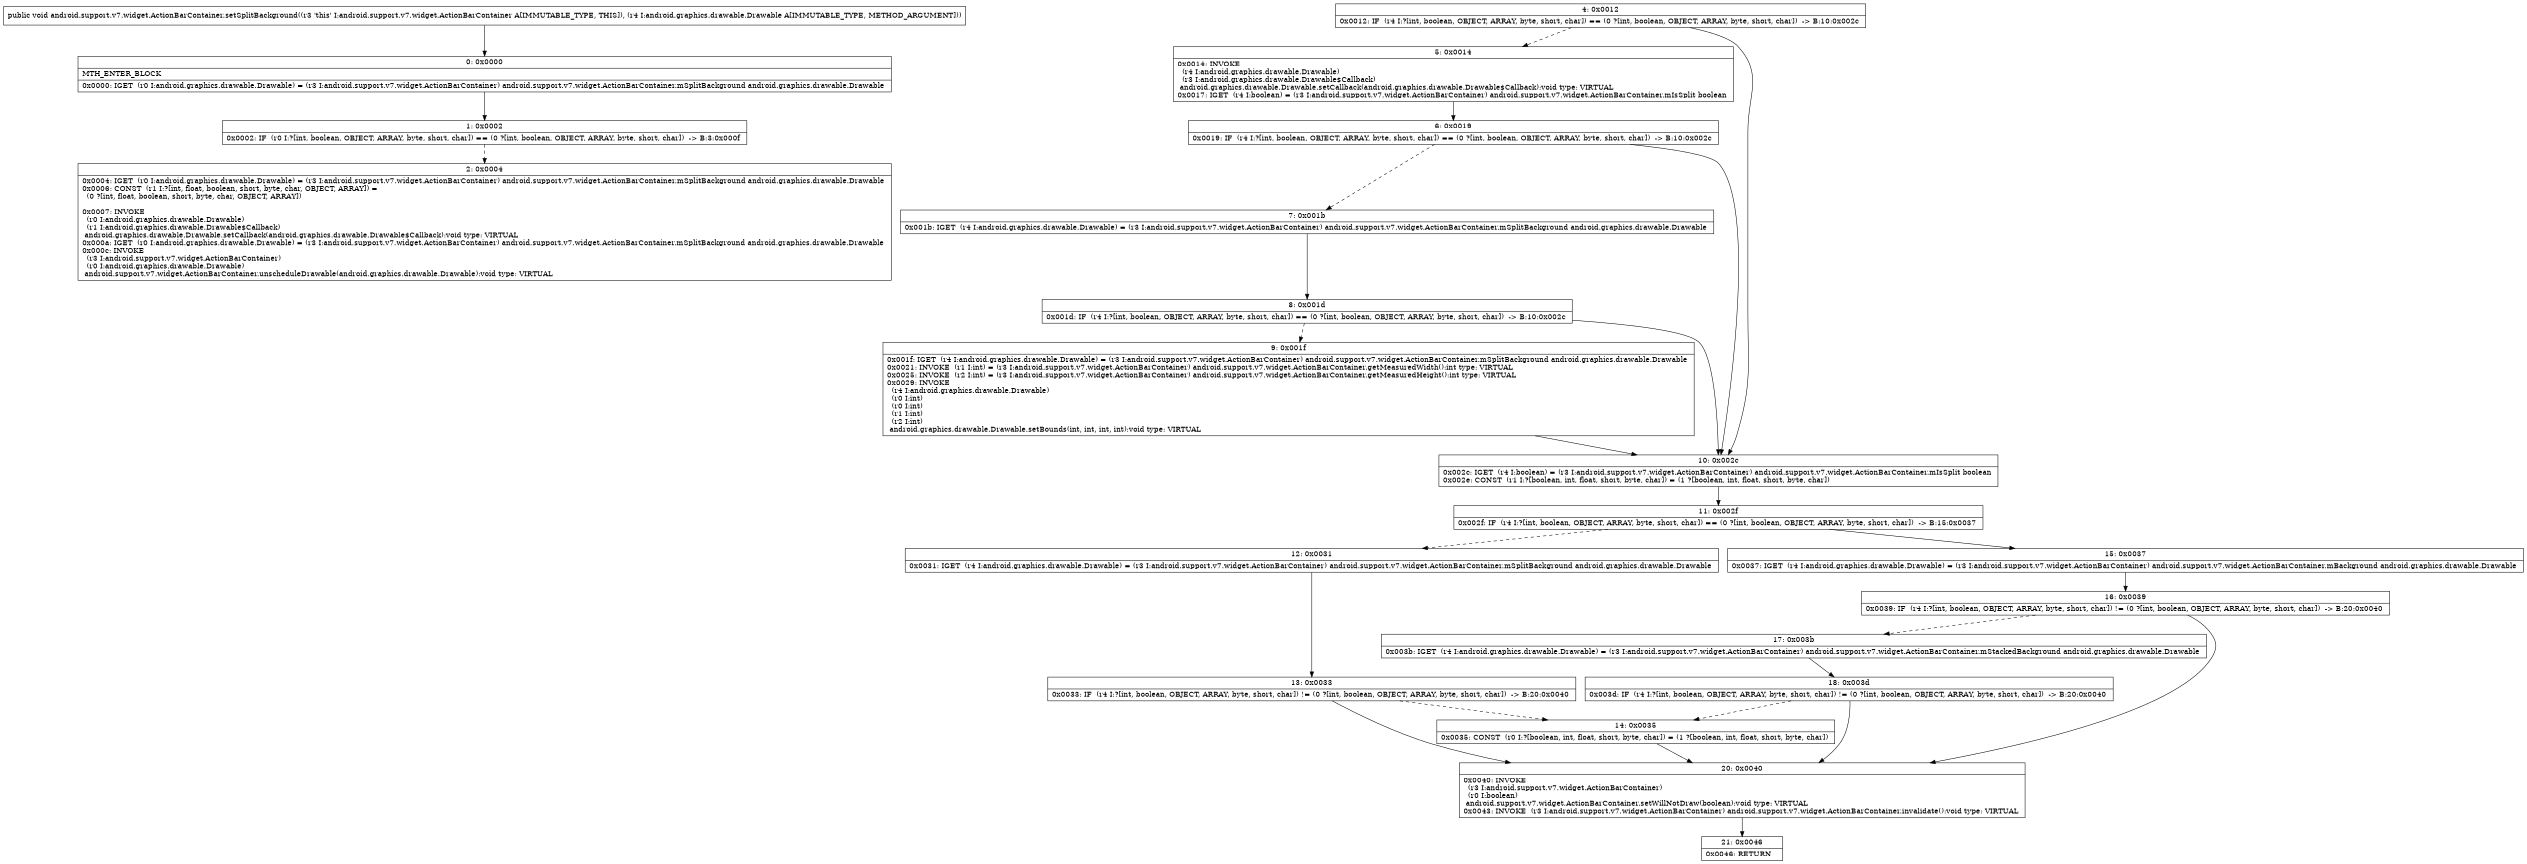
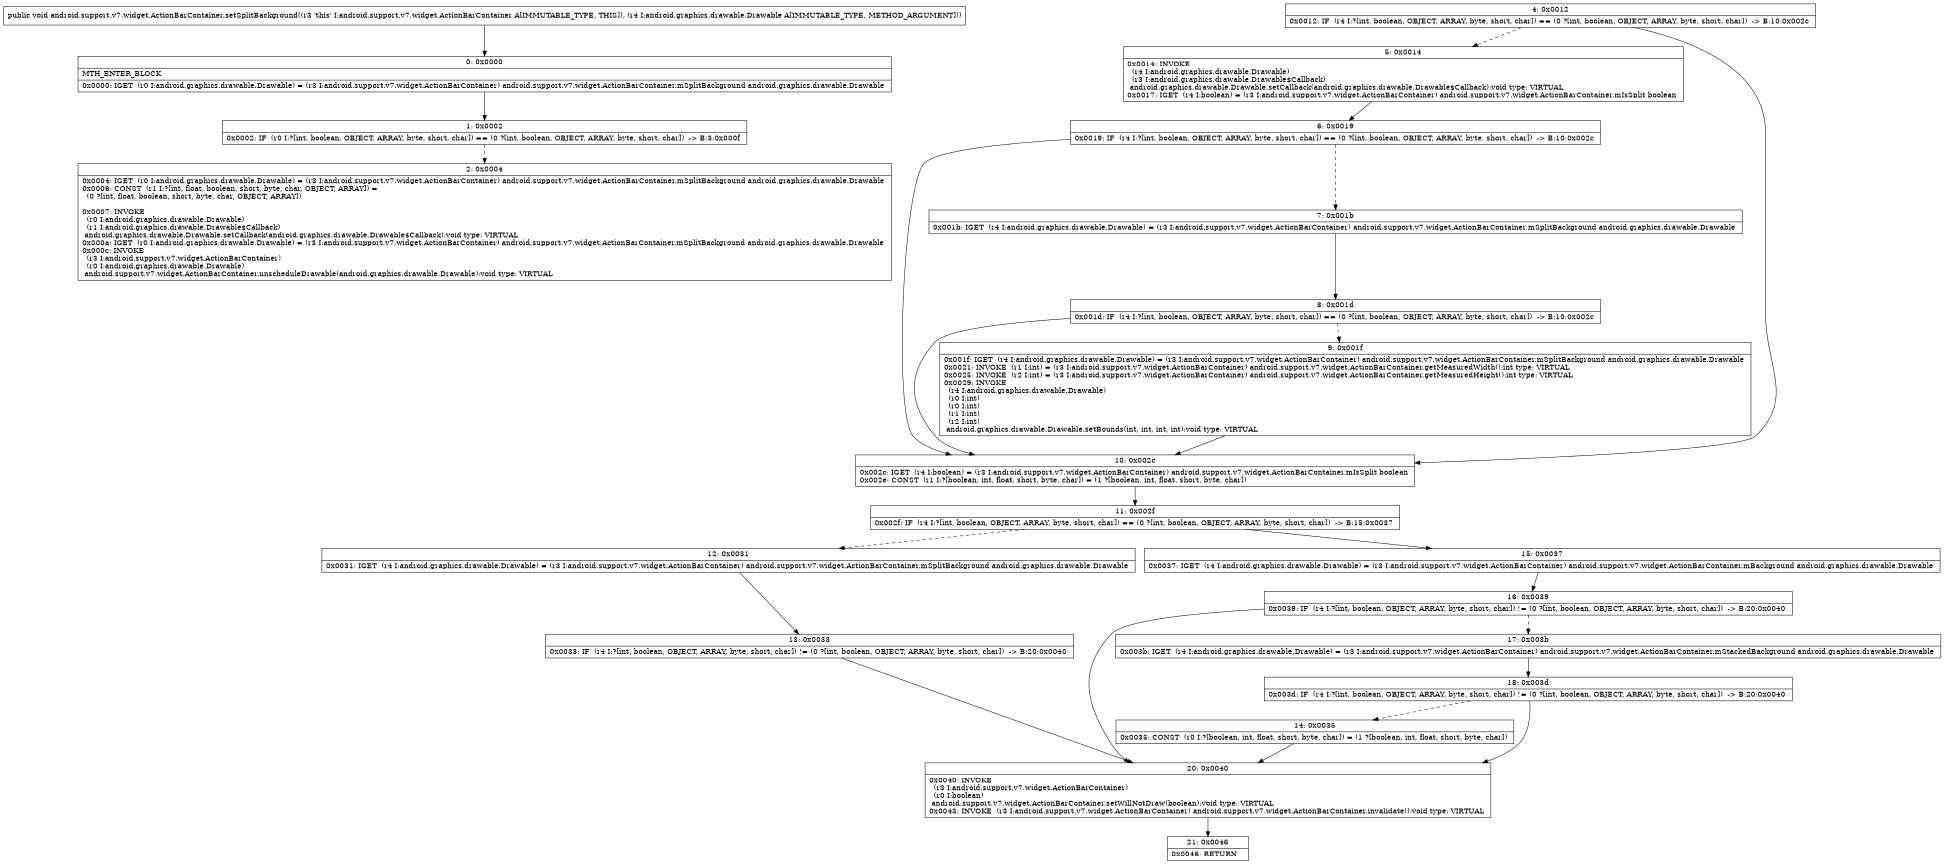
  digraph {
    node [shape=record]
    n1 [label="{0\:\ 0x0000|MTH_ENTER_BLOCK\l|0x0000: IGET  (r0 I:android.graphics.drawable.Drawable) = (r3 I:android.support.v7.widget.ActionBarContainer) android.support.v7.widget.ActionBarContainer.mSplitBackground android.graphics.drawable.Drawable \l}"]
    n2 [label="{1\:\ 0x0002|0x0002: IF  (r0 I:?[int, boolean, OBJECT, ARRAY, byte, short, char]) == (0 ?[int, boolean, OBJECT, ARRAY, byte, short, char])  \-\> B:3:0x000f \l}"]
    n3 [label="{2\:\ 0x0004|0x0004: IGET  (r0 I:android.graphics.drawable.Drawable) = (r3 I:android.support.v7.widget.ActionBarContainer) android.support.v7.widget.ActionBarContainer.mSplitBackground android.graphics.drawable.Drawable \l0x0006: CONST  (r1 I:?[int, float, boolean, short, byte, char, OBJECT, ARRAY]) = \l  (0 ?[int, float, boolean, short, byte, char, OBJECT, ARRAY])\l \l0x0007: INVOKE  \l  (r0 I:android.graphics.drawable.Drawable)\l  (r1 I:android.graphics.drawable.Drawable$Callback)\l android.graphics.drawable.Drawable.setCallback(android.graphics.drawable.Drawable$Callback):void type: VIRTUAL \l0x000a: IGET  (r0 I:android.graphics.drawable.Drawable) = (r3 I:android.support.v7.widget.ActionBarContainer) android.support.v7.widget.ActionBarContainer.mSplitBackground android.graphics.drawable.Drawable \l0x000c: INVOKE  \l  (r3 I:android.support.v7.widget.ActionBarContainer)\l  (r0 I:android.graphics.drawable.Drawable)\l android.support.v7.widget.ActionBarContainer.unscheduleDrawable(android.graphics.drawable.Drawable):void type: VIRTUAL \l}"]
    n4 [label="{4\:\ 0x0012|0x0012: IF  (r4 I:?[int, boolean, OBJECT, ARRAY, byte, short, char]) == (0 ?[int, boolean, OBJECT, ARRAY, byte, short, char])  \-\> B:10:0x002c \l}"]
    n5 [label="{5\:\ 0x0014|0x0014: INVOKE  \l  (r4 I:android.graphics.drawable.Drawable)\l  (r3 I:android.graphics.drawable.Drawable$Callback)\l android.graphics.drawable.Drawable.setCallback(android.graphics.drawable.Drawable$Callback):void type: VIRTUAL \l0x0017: IGET  (r4 I:boolean) = (r3 I:android.support.v7.widget.ActionBarContainer) android.support.v7.widget.ActionBarContainer.mIsSplit boolean \l}"]
    n6 [label="{10\:\ 0x002c|0x002c: IGET  (r4 I:boolean) = (r3 I:android.support.v7.widget.ActionBarContainer) android.support.v7.widget.ActionBarContainer.mIsSplit boolean \l0x002e: CONST  (r1 I:?[boolean, int, float, short, byte, char]) = (1 ?[boolean, int, float, short, byte, char]) \l}"]
    n7 [label="{6\:\ 0x0019|0x0019: IF  (r4 I:?[int, boolean, OBJECT, ARRAY, byte, short, char]) == (0 ?[int, boolean, OBJECT, ARRAY, byte, short, char])  \-\> B:10:0x002c \l}"]
    n8 [label="{11\:\ 0x002f|0x002f: IF  (r4 I:?[int, boolean, OBJECT, ARRAY, byte, short, char]) == (0 ?[int, boolean, OBJECT, ARRAY, byte, short, char])  \-\> B:15:0x0037 \l}"]
    n9 [label="{7\:\ 0x001b|0x001b: IGET  (r4 I:android.graphics.drawable.Drawable) = (r3 I:android.support.v7.widget.ActionBarContainer) android.support.v7.widget.ActionBarContainer.mSplitBackground android.graphics.drawable.Drawable \l}"]
    n10 [label="{8\:\ 0x001d|0x001d: IF  (r4 I:?[int, boolean, OBJECT, ARRAY, byte, short, char]) == (0 ?[int, boolean, OBJECT, ARRAY, byte, short, char])  \-\> B:10:0x002c \l}"]
    n11 [label="{9\:\ 0x001f|0x001f: IGET  (r4 I:android.graphics.drawable.Drawable) = (r3 I:android.support.v7.widget.ActionBarContainer) android.support.v7.widget.ActionBarContainer.mSplitBackground android.graphics.drawable.Drawable \l0x0021: INVOKE  (r1 I:int) = (r3 I:android.support.v7.widget.ActionBarContainer) android.support.v7.widget.ActionBarContainer.getMeasuredWidth():int type: VIRTUAL \l0x0025: INVOKE  (r2 I:int) = (r3 I:android.support.v7.widget.ActionBarContainer) android.support.v7.widget.ActionBarContainer.getMeasuredHeight():int type: VIRTUAL \l0x0029: INVOKE  \l  (r4 I:android.graphics.drawable.Drawable)\l  (r0 I:int)\l  (r0 I:int)\l  (r1 I:int)\l  (r2 I:int)\l android.graphics.drawable.Drawable.setBounds(int, int, int, int):void type: VIRTUAL \l}"]
    n12 [label="{12\:\ 0x0031|0x0031: IGET  (r4 I:android.graphics.drawable.Drawable) = (r3 I:android.support.v7.widget.ActionBarContainer) android.support.v7.widget.ActionBarContainer.mSplitBackground android.graphics.drawable.Drawable \l}"]
    n13 [label="{15\:\ 0x0037|0x0037: IGET  (r4 I:android.graphics.drawable.Drawable) = (r3 I:android.support.v7.widget.ActionBarContainer) android.support.v7.widget.ActionBarContainer.mBackground android.graphics.drawable.Drawable \l}"]
    n14 [label="{13\:\ 0x0033|0x0033: IF  (r4 I:?[int, boolean, OBJECT, ARRAY, byte, short, char]) != (0 ?[int, boolean, OBJECT, ARRAY, byte, short, char])  \-\> B:20:0x0040 \l}"]
    n15 [label="{16\:\ 0x0039|0x0039: IF  (r4 I:?[int, boolean, OBJECT, ARRAY, byte, short, char]) != (0 ?[int, boolean, OBJECT, ARRAY, byte, short, char])  \-\> B:20:0x0040 \l}"]
    n16 [label="{14\:\ 0x0035|0x0035: CONST  (r0 I:?[boolean, int, float, short, byte, char]) = (1 ?[boolean, int, float, short, byte, char]) \l}"]
    n17 [label="{20\:\ 0x0040|0x0040: INVOKE  \l  (r3 I:android.support.v7.widget.ActionBarContainer)\l  (r0 I:boolean)\l android.support.v7.widget.ActionBarContainer.setWillNotDraw(boolean):void type: VIRTUAL \l0x0043: INVOKE  (r3 I:android.support.v7.widget.ActionBarContainer) android.support.v7.widget.ActionBarContainer.invalidate():void type: VIRTUAL \l}"]
    n18 [label="{21\:\ 0x0046|0x0046: RETURN   \l}"]
    n19 [label="{17\:\ 0x003b|0x003b: IGET  (r4 I:android.graphics.drawable.Drawable) = (r3 I:android.support.v7.widget.ActionBarContainer) android.support.v7.widget.ActionBarContainer.mStackedBackground android.graphics.drawable.Drawable \l}"]
    n20 [label="{18\:\ 0x003d|0x003d: IF  (r4 I:?[int, boolean, OBJECT, ARRAY, byte, short, char]) != (0 ?[int, boolean, OBJECT, ARRAY, byte, short, char])  \-\> B:20:0x0040 \l}"]
    n21 [label="{public void android.support.v7.widget.ActionBarContainer.setSplitBackground((r3 'this' I:android.support.v7.widget.ActionBarContainer A[IMMUTABLE_TYPE, THIS]), (r4 I:android.graphics.drawable.Drawable A[IMMUTABLE_TYPE, METHOD_ARGUMENT])) }"]
    n1 -> n2
    n2 -> n3 [style=dashed]
    n4 -> n5 [style=dashed]
    n4 -> n6
    n5 -> n7
    n6 -> n8
    n7 -> n6
    n7 -> n9 [style=dashed]
    n8 -> n12 [style=dashed]
    n8 -> n13
    n9 -> n10
    n10 -> n6
    n10 -> n11 [style=dashed]
    n11 -> n6
    n12 -> n14
    n13 -> n15
-   n14 -> n16 [style=dashed]
    n14 -> n17
    n15 -> n17
    n15 -> n19 [style=dashed]
    n16 -> n17
    n17 -> n18
    n19 -> n20
    n20 -> n16 [style=dashed]
    n20 -> n17
    n21 -> n1
  }
